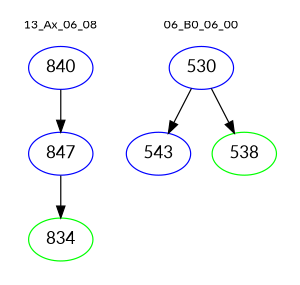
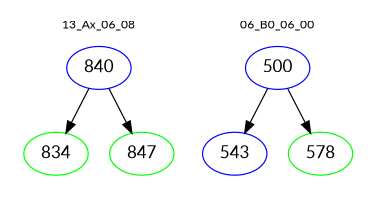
  digraph {
    fontname=Lato
    node [color=blue fontname=Lato]
    edge [color=black fontname=Lato]
    n1 [label=840]
    n2 [color=green label=834]
-   n3 [label=847]
-   n4 [label=530]
+   n3 [color=green label=847]
+   n4 [label=500]
    n5 [label=543]
-   n6 [color=green label=538]
+   n6 [color=green label=578]
    subgraph cluster_1 {
      color=white
      fontsize=10
      label="13_Ax_06_08"
      n1
      n2
      n3
    }
    subgraph cluster_2 {
      color=white
      fontsize=10
      label="06_B0_06_00"
      n4
      n5
      n6
    }
-   n3 -> n2
+   n1 -> n2
    n1 -> n3
    n4 -> n5
    n4 -> n6
  }
